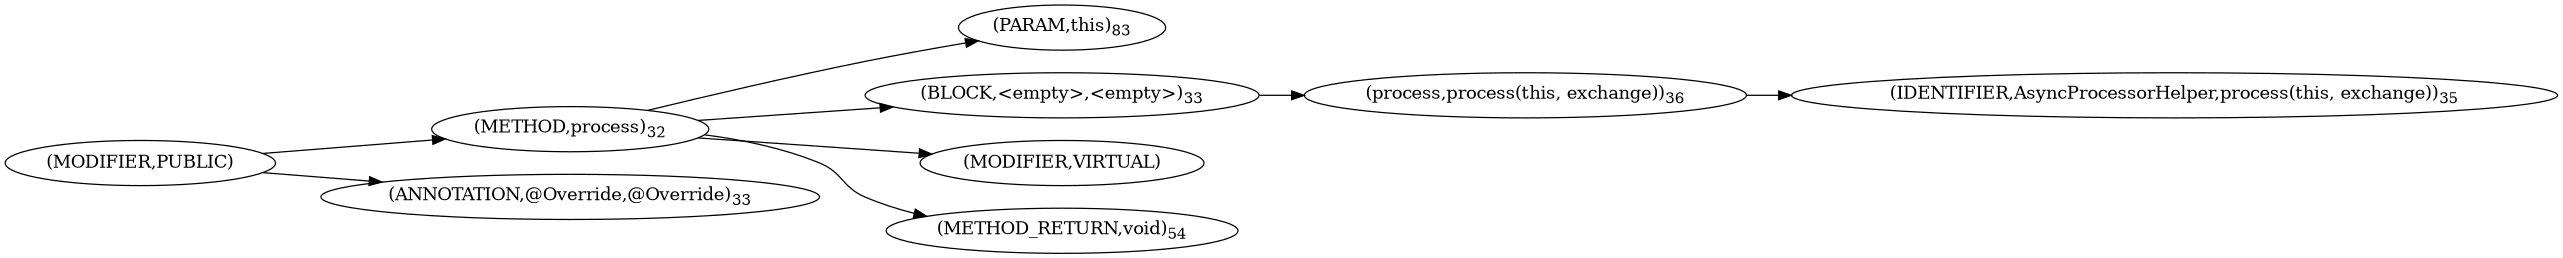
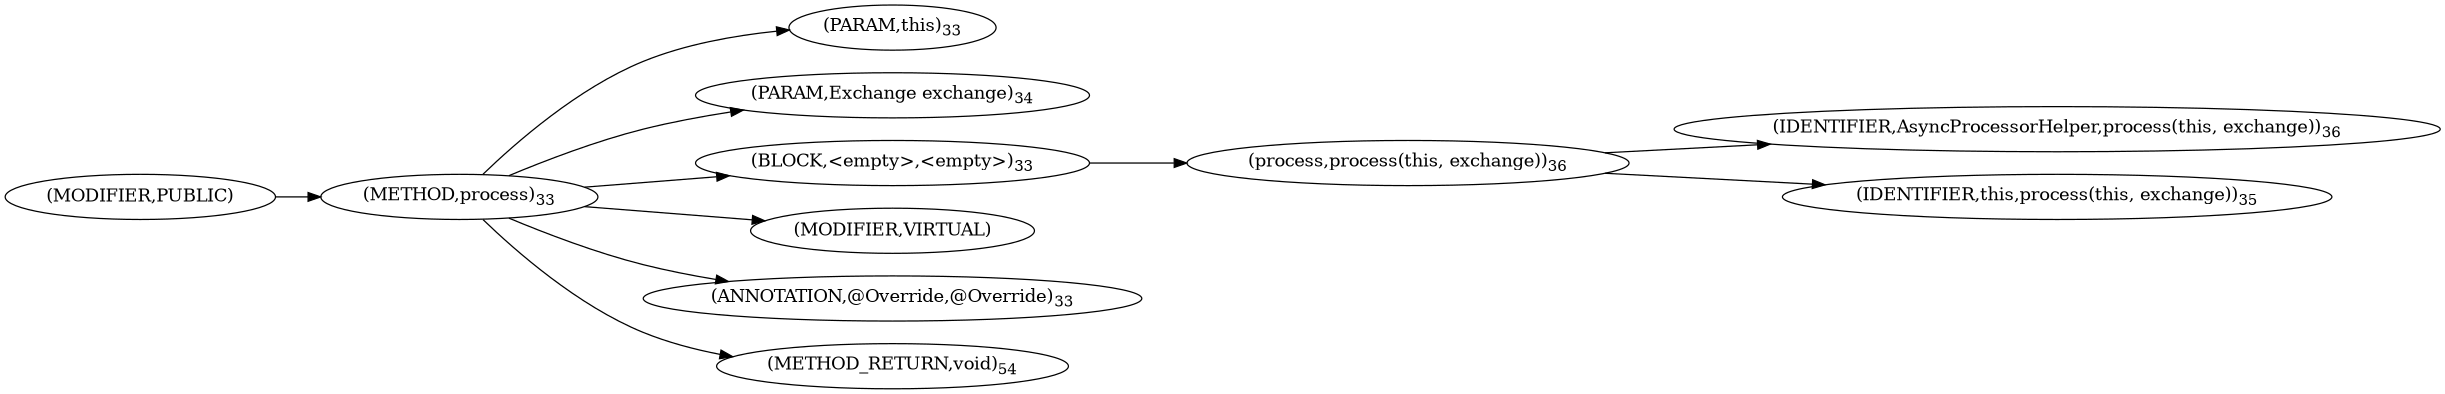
  digraph {
    rankdir=LR
-   n1 [label=<(METHOD,process)<SUB>32</SUB>>]
-   n2 [label=<(PARAM,this)<SUB>83</SUB>>]
+   n1 [label=<(METHOD,process)<SUB>33</SUB>>]
+   n2 [label=<(PARAM,this)<SUB>33</SUB>>]
+   n3 [label=<(PARAM,Exchange exchange)<SUB>34</SUB>>]
    n4 [label=<(BLOCK,&lt;empty&gt;,&lt;empty&gt;)<SUB>33</SUB>>]
    n5 [label=<(MODIFIER,VIRTUAL)>]
    n6 [label=<(ANNOTATION,@Override,@Override)<SUB>33</SUB>>]
    n7 [label=<(METHOD_RETURN,void)<SUB>54</SUB>>]
    n8 [label=<(process,process(this, exchange))<SUB>36</SUB>>]
    n9 [label=<(MODIFIER,PUBLIC)>]
-   n10 [label=<(IDENTIFIER,AsyncProcessorHelper,process(this, exchange))<SUB>35</SUB>>]
+   n10 [label=<(IDENTIFIER,AsyncProcessorHelper,process(this, exchange))<SUB>36</SUB>>]
+   n11 [label=<(IDENTIFIER,this,process(this, exchange))<SUB>35</SUB>>]
    n1 -> n2
+   n1 -> n3
    n1 -> n4
    n1 -> n5
-   n9 -> n6
+   n1 -> n6
    n1 -> n7
    n4 -> n8
    n8 -> n10
+   n8 -> n11
    n9 -> n1
  }
